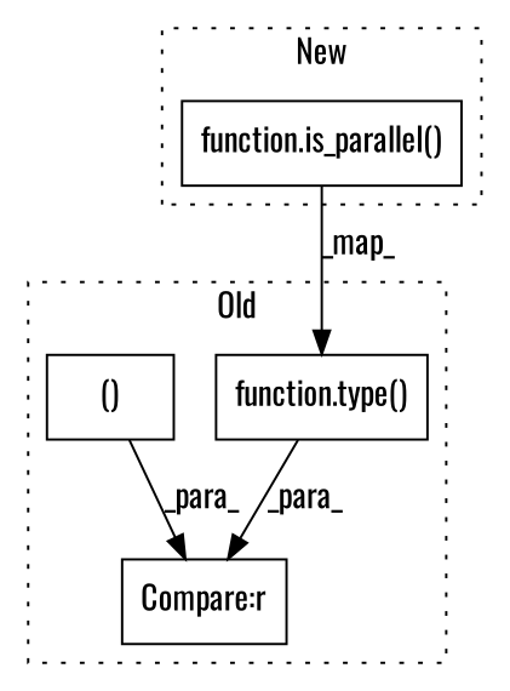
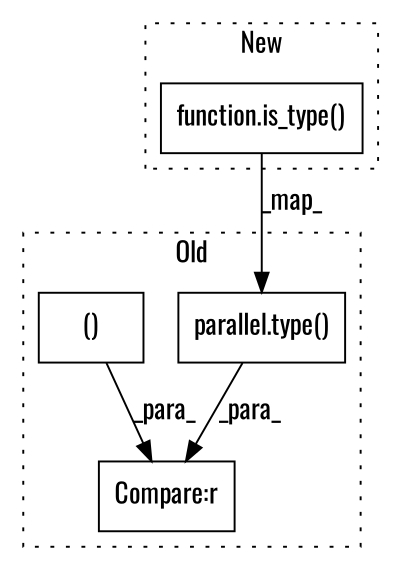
  digraph {
    fontname=Oswald
    node [a=75 fontname=Oswald shape=box]
    edge [fontname=Oswald]
-   n1 [l="12,1" label="function.is_parallel()" s="8043,8060"]
-   n2 [l="5,1" label="function.type()" s="7852,7862"]
+   n1 [l="12,1" label="function.is_type()" s="8043,8060"]
+   n2 [l="5,1" label="parallel.type()" s="7852,7862"]
    n3 [a=40 l=78 label="Compare:r" s=7852]
    n4 [a=54 l=37 label="()" s=7892]
    subgraph cluster_1 {
      label=New
      style=dotted
      n1
    }
    subgraph cluster_2 {
      label=Old
      style=dotted
      n2
      n3
      n4
    }
    n1 -> n2 [label=_map_]
    n2 -> n3 [label=_para_]
    n4 -> n3 [label=_para_]
  }
